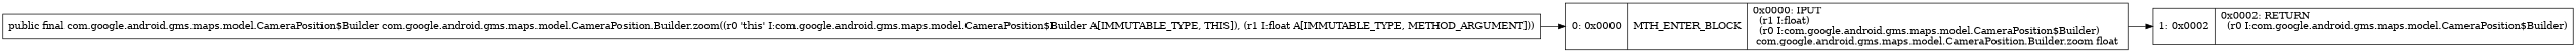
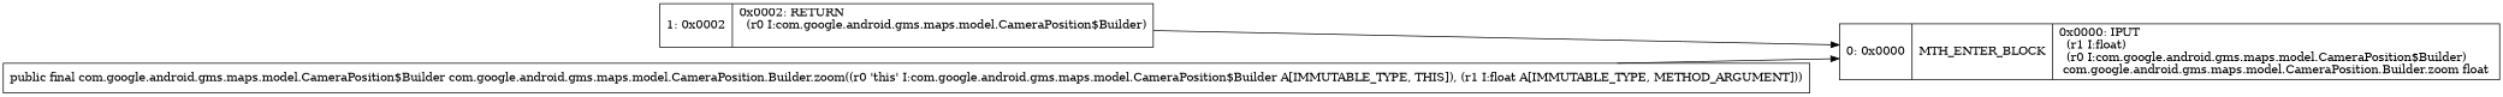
  digraph {
    rankdir=LR
    node [shape=record]
    n1 [label="{0\:\ 0x0000|MTH_ENTER_BLOCK\l|0x0000: IPUT  \l  (r1 I:float)\l  (r0 I:com.google.android.gms.maps.model.CameraPosition$Builder)\l com.google.android.gms.maps.model.CameraPosition.Builder.zoom float \l}"]
    n2 [label="{1\:\ 0x0002|0x0002: RETURN  \l  (r0 I:com.google.android.gms.maps.model.CameraPosition$Builder)\l \l}"]
    n3 [label="{public final com.google.android.gms.maps.model.CameraPosition$Builder com.google.android.gms.maps.model.CameraPosition.Builder.zoom((r0 'this' I:com.google.android.gms.maps.model.CameraPosition$Builder A[IMMUTABLE_TYPE, THIS]), (r1 I:float A[IMMUTABLE_TYPE, METHOD_ARGUMENT])) }"]
-   n1 -> n2
+   n2 -> n1
    n3 -> n1
  }
